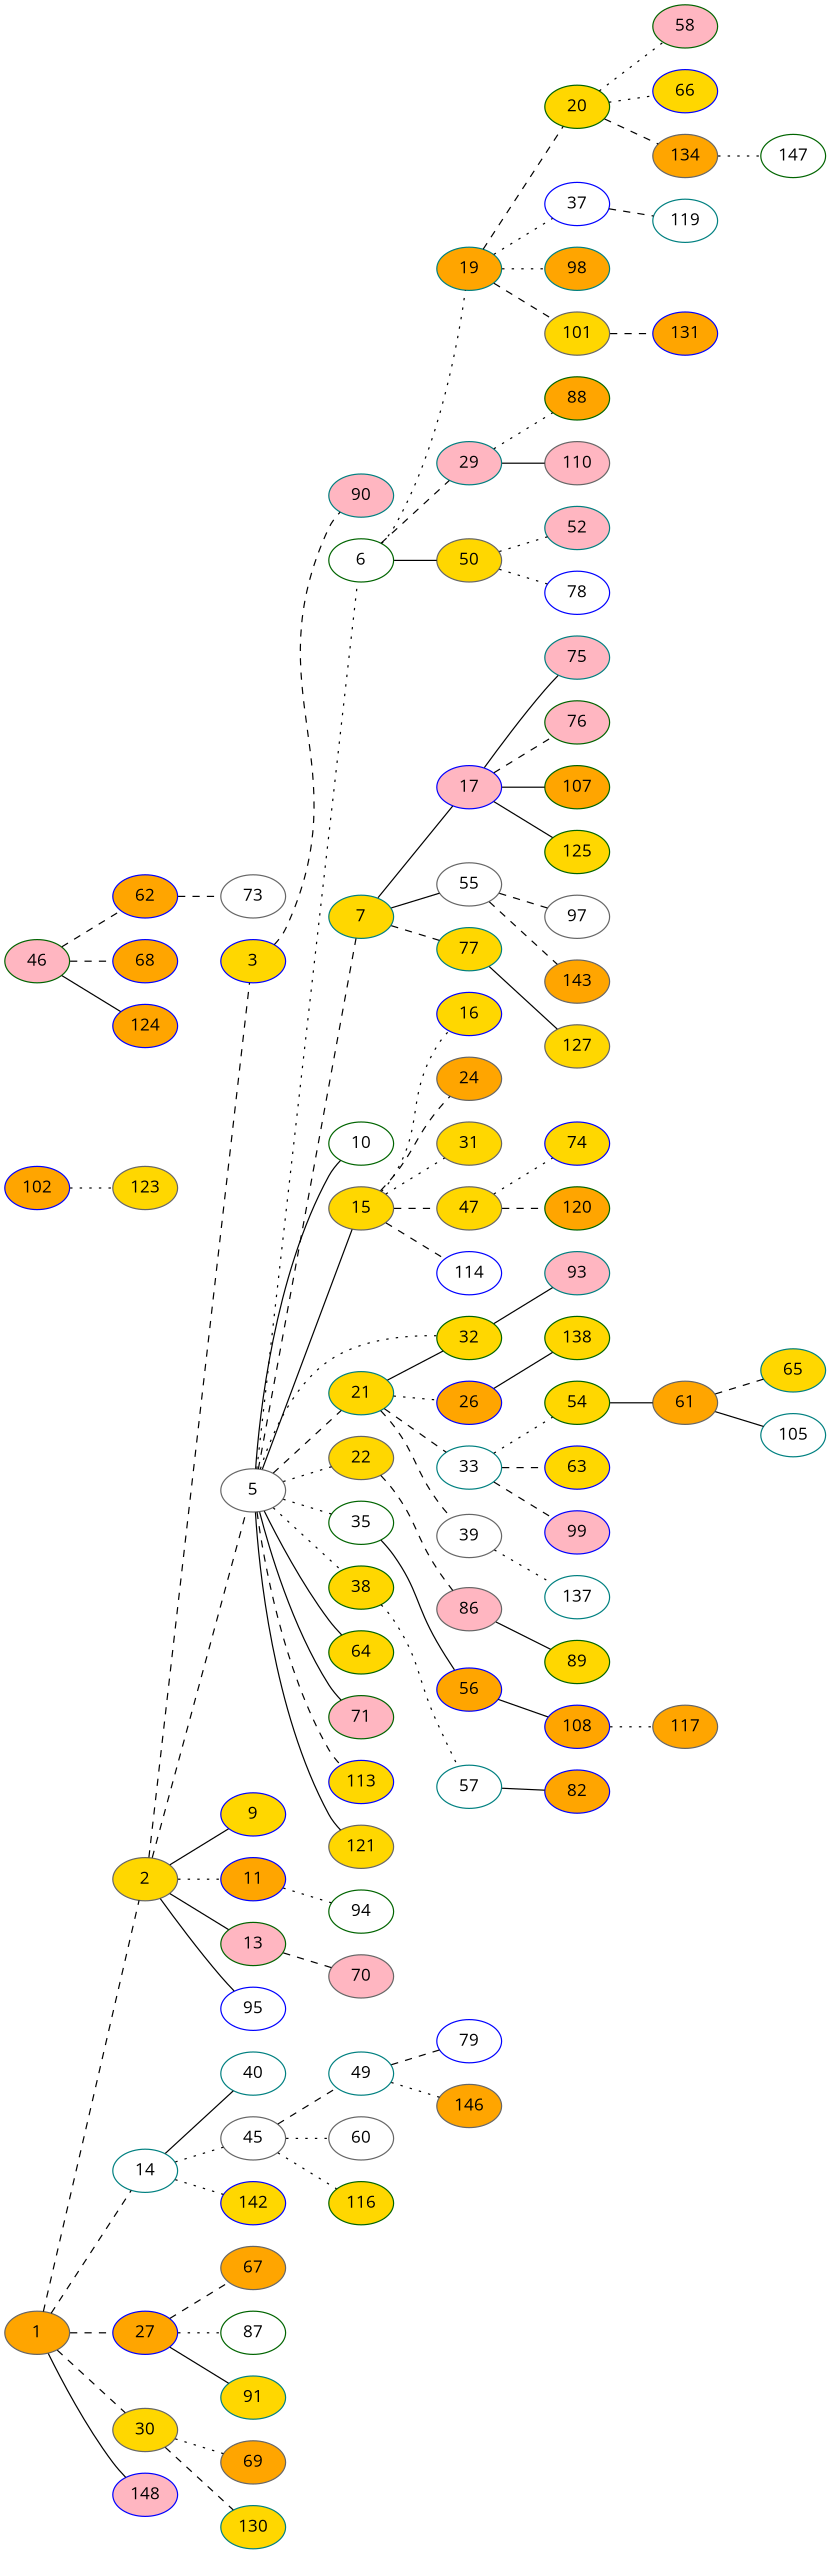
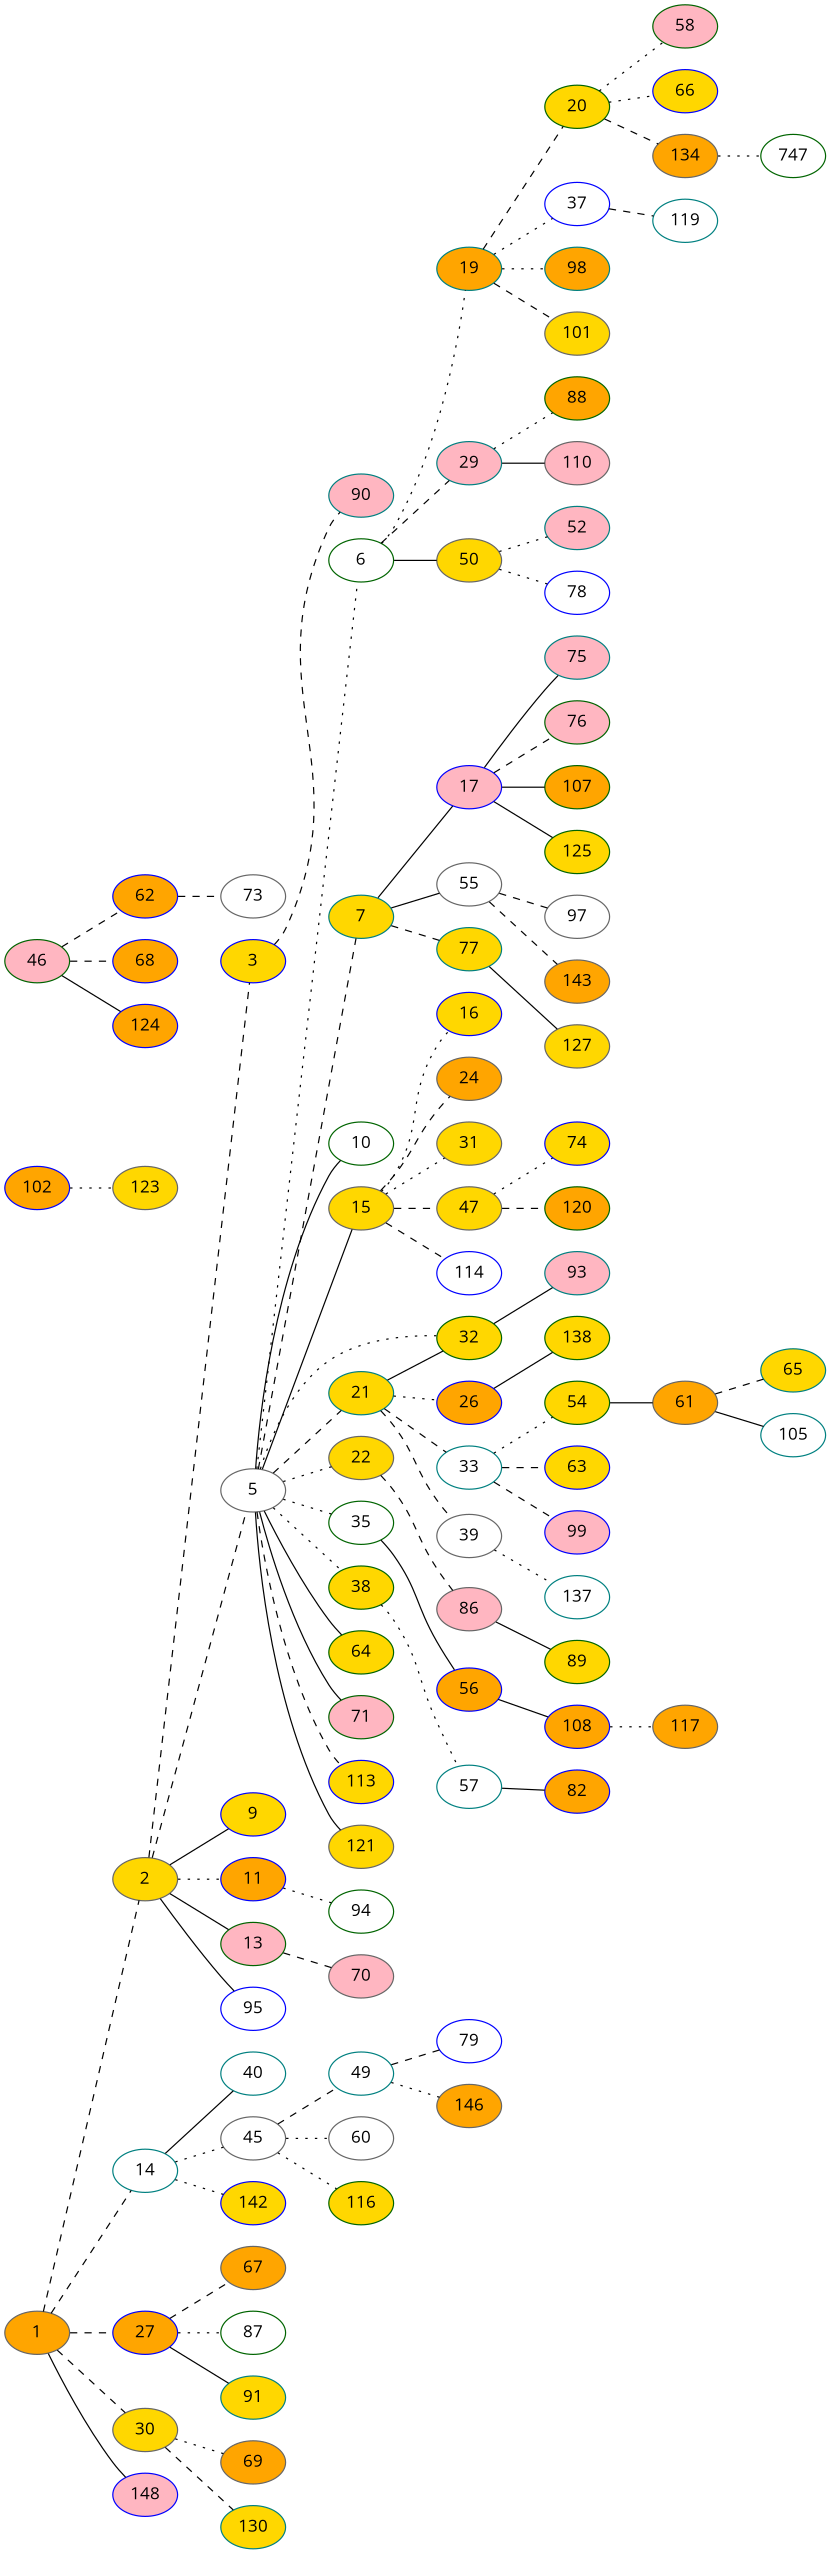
  graph {
    fontname="Open Sans"
    rankdir=LR
    node [color=gray40 fillcolor=gold fontname="Open Sans" style=filled]
    edge [fontname="Open Sans" style=dashed]
    1 [fillcolor=orange super="+4"]
    2 [super="+36"]
    14 [color=teal fillcolor=white]
    27 [color=blue fillcolor=orange super="+59"]
    30 [super="+42"]
    148 [color=blue fillcolor=lightpink]
    3 [color=blue super="+12"]
    5 [fillcolor=white super="+8"]
    9 [color=blue super="+44"]
    11 [color=blue fillcolor=orange super="+18"]
    13 [color=darkgreen fillcolor=lightpink]
    95 [color=blue fillcolor=white super="+103"]
    40 [color=teal fillcolor=white super="+115"]
    45 [fillcolor=white super="+96"]
    142 [color=blue]
    67 [fillcolor=orange]
    87 [color=darkgreen fillcolor=white super="+106"]
    91 [color=teal]
    69 [fillcolor=orange]
    130 [color=teal]
    90 [color=teal fillcolor=lightpink]
    6 [color=darkgreen fillcolor=white super="+25"]
    7 [color=teal super="+51"]
    10 [color=darkgreen fillcolor=white super="+28"]
    15 [super="+23"]
    21 [color=teal super="+81"]
    22 [super="+48"]
    32 [color=darkgreen super="+41"]
    35 [color=darkgreen fillcolor=white super="+118"]
    38 [color=darkgreen]
    64 [color=darkgreen]
    71 [color=darkgreen fillcolor=lightpink super="+139"]
    113 [color=blue]
    121
    94 [color=darkgreen fillcolor=white]
    70 [fillcolor=lightpink super="+72"]
    19 [color=teal fillcolor=orange super="+53"]
    29 [color=teal fillcolor=lightpink super="+83"]
    50
    17 [color=blue fillcolor=lightpink super="+34"]
    55 [fillcolor=white super="+144"]
    77 [color=teal super="+80"]
    16 [color=blue]
    24 [fillcolor=orange super="+111"]
    31 [super="+122"]
    47 [super="+132"]
    114 [color=blue fillcolor=white]
    26 [color=blue fillcolor=orange super="+133"]
    33 [color=teal fillcolor=white super="+84"]
    39 [fillcolor=white super="+85"]
    86 [fillcolor=lightpink super="+141"]
    93 [color=teal fillcolor=lightpink]
    56 [color=blue fillcolor=orange]
    57 [color=teal fillcolor=white super="+112"]
    20 [color=darkgreen super="+43"]
    37 [color=blue fillcolor=white super="+104"]
    98 [color=teal fillcolor=orange super="+135"]
    101
    88 [color=darkgreen fillcolor=orange]
    110 [fillcolor=lightpink]
    52 [color=teal fillcolor=lightpink]
    78 [color=blue fillcolor=white]
    75 [color=teal fillcolor=lightpink super="+140"]
    76 [color=darkgreen fillcolor=lightpink super="+126"]
    107 [color=darkgreen fillcolor=orange]
    125 [color=darkgreen]
    97 [fillcolor=white]
    143 [fillcolor=orange]
    127
    49 [color=teal fillcolor=white]
    60 [fillcolor=white]
    116 [color=darkgreen]
    74 [color=blue]
    120 [color=darkgreen fillcolor=orange]
    58 [color=darkgreen fillcolor=lightpink]
    66 [color=blue]
    134 [fillcolor=orange]
    119 [color=teal fillcolor=white super="+145"]
-   131 [color=blue fillcolor=orange]
-   147 [color=darkgreen fillcolor=white]
+   147 [color=darkgreen fillcolor=white label=747]
    138 [color=darkgreen]
    54 [color=darkgreen]
    63 [color=blue super="+100"]
    99 [color=blue fillcolor=lightpink]
    137 [color=teal fillcolor=white]
    102 [color=blue fillcolor=orange super="+109"]
    123 [super="+129"]
    89 [color=darkgreen]
    46 [color=darkgreen fillcolor=lightpink super="+128"]
    62 [color=blue fillcolor=orange super="+149"]
    68 [color=blue fillcolor=orange]
    124 [color=blue fillcolor=orange]
    61 [fillcolor=orange super="+92"]
    108 [color=blue fillcolor=orange]
    82 [color=blue fillcolor=orange]
    79 [color=blue fillcolor=white super="+136"]
    146 [fillcolor=orange]
    73 [fillcolor=white]
    65 [color=teal]
    105 [color=teal fillcolor=white]
    117 [fillcolor=orange]
    1 -- 2
    1 -- 14
    1 -- 27
    1 -- 30
    1 -- 148 [style=solid]
    2 -- 3
    2 -- 5
    2 -- 9 [style=solid]
    2 -- 11 [style=dotted]
    2 -- 13 [style=solid]
    2 -- 95 [style=solid]
    14 -- 40 [style=solid]
    14 -- 45 [style=dotted]
    14 -- 142 [style=dotted]
    27 -- 67
    27 -- 87 [style=dotted]
    27 -- 91 [style=solid]
    30 -- 69 [style=dotted]
    30 -- 130
    3 -- 90
    5 -- 6 [style=dotted]
    5 -- 7
    5 -- 10 [style=solid]
    5 -- 15 [style=solid]
    5 -- 21
    5 -- 22 [style=dotted]
    5 -- 32 [style=dotted]
    5 -- 35 [style=dotted]
    5 -- 38 [style=dotted]
    5 -- 64 [style=solid]
    5 -- 71 [style=solid]
    5 -- 113
    5 -- 121 [style=solid]
    11 -- 94 [style=dotted]
    13 -- 70
    45 -- 49
    45 -- 60 [style=dotted]
    45 -- 116 [style=dotted]
    6 -- 19 [style=dotted]
    6 -- 29
    6 -- 50 [style=solid]
    7 -- 17 [style=solid]
    7 -- 55 [style=solid]
    7 -- 77
    15 -- 16 [style=dotted]
    15 -- 24
    15 -- 31 [style=dotted]
    15 -- 47
    15 -- 114
    21 -- 32 [style=solid]
    21 -- 26 [style=dotted]
    21 -- 33
    21 -- 39
    22 -- 86
    32 -- 93 [style=solid]
    35 -- 56 [style=solid]
    38 -- 57 [style=dotted]
    19 -- 20
    19 -- 37 [style=dotted]
    19 -- 98 [style=dotted]
    19 -- 101
    29 -- 88 [style=dotted]
    29 -- 110 [style=solid]
    50 -- 52 [style=dotted]
    50 -- 78 [style=dotted]
    17 -- 75 [style=solid]
    17 -- 76
    17 -- 107 [style=solid]
    17 -- 125 [style=solid]
    55 -- 97
    55 -- 143
    77 -- 127 [style=solid]
    47 -- 74 [style=dotted]
    47 -- 120
    26 -- 138 [style=solid]
    33 -- 54 [style=dotted]
    33 -- 63
    33 -- 99
    39 -- 137 [style=dotted]
    86 -- 89 [style=solid]
    56 -- 108 [style=solid]
    57 -- 82 [style=solid]
    20 -- 58 [style=dotted]
    20 -- 66 [style=dotted]
    20 -- 134
    37 -- 119
-   101 -- 131
    49 -- 79
    49 -- 146 [style=dotted]
    134 -- 147 [style=dotted]
    54 -- 61 [style=solid]
    102 -- 123 [style=dotted]
    46 -- 62
    46 -- 68
    46 -- 124 [style=solid]
    62 -- 73
    61 -- 65
    61 -- 105 [style=solid]
    108 -- 117 [style=dotted]
  }
